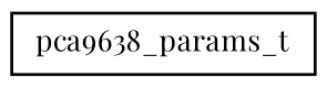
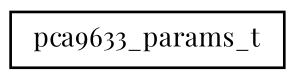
  digraph {
    rankdir=LR
    fontname="Playfair Display"
-   n1 [color=black fillcolor=white fontname="Playfair Display" fontsize=10 height=0.2 label=pca9638_params_t shape=record style=filled width=0.4]
+   n1 [color=black fillcolor=white fontname="Playfair Display" fontsize=10 height=0.2 label=pca9633_params_t shape=record style=filled width=0.4]
  }
